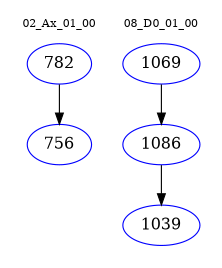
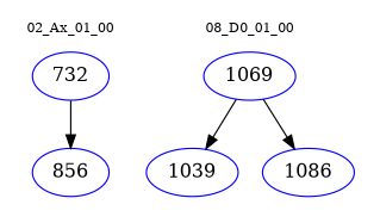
  digraph {
    node [color=blue]
    edge [color=black]
-   n1 [label=782]
-   n2 [label=756]
+   n1 [label=732]
+   n2 [label=856]
    n3 [label=1069]
    n4 [label=1039]
    n5 [label=1086]
    subgraph cluster_1 {
      color=white
      fontsize=10
      label="02_Ax_01_00"
      n1
      n2
    }
    subgraph cluster_2 {
      color=white
      fontsize=10
      label="08_D0_01_00"
      n3
      n4
      n5
    }
    n1 -> n2
-   n5 -> n4
+   n3 -> n4
    n3 -> n5
  }
